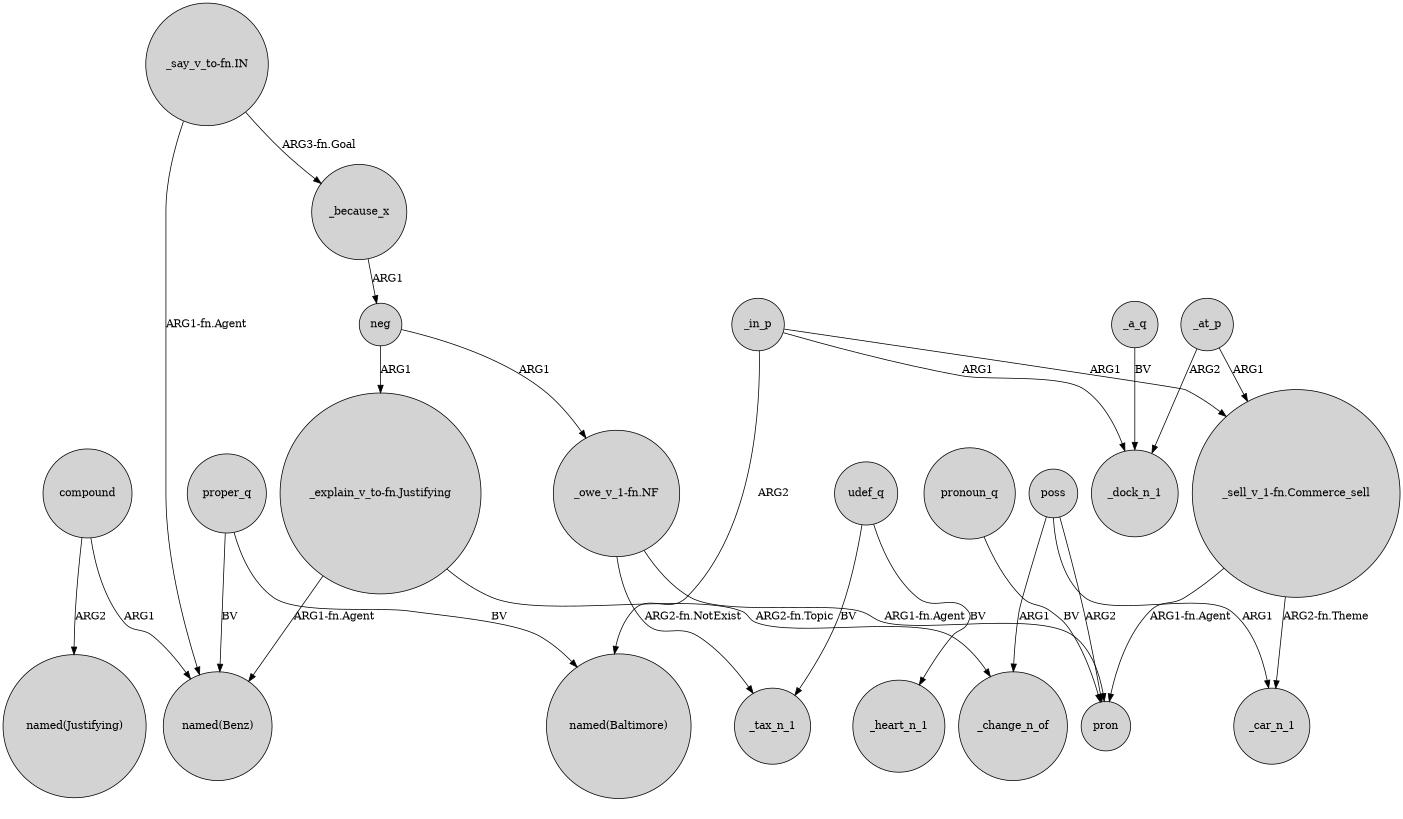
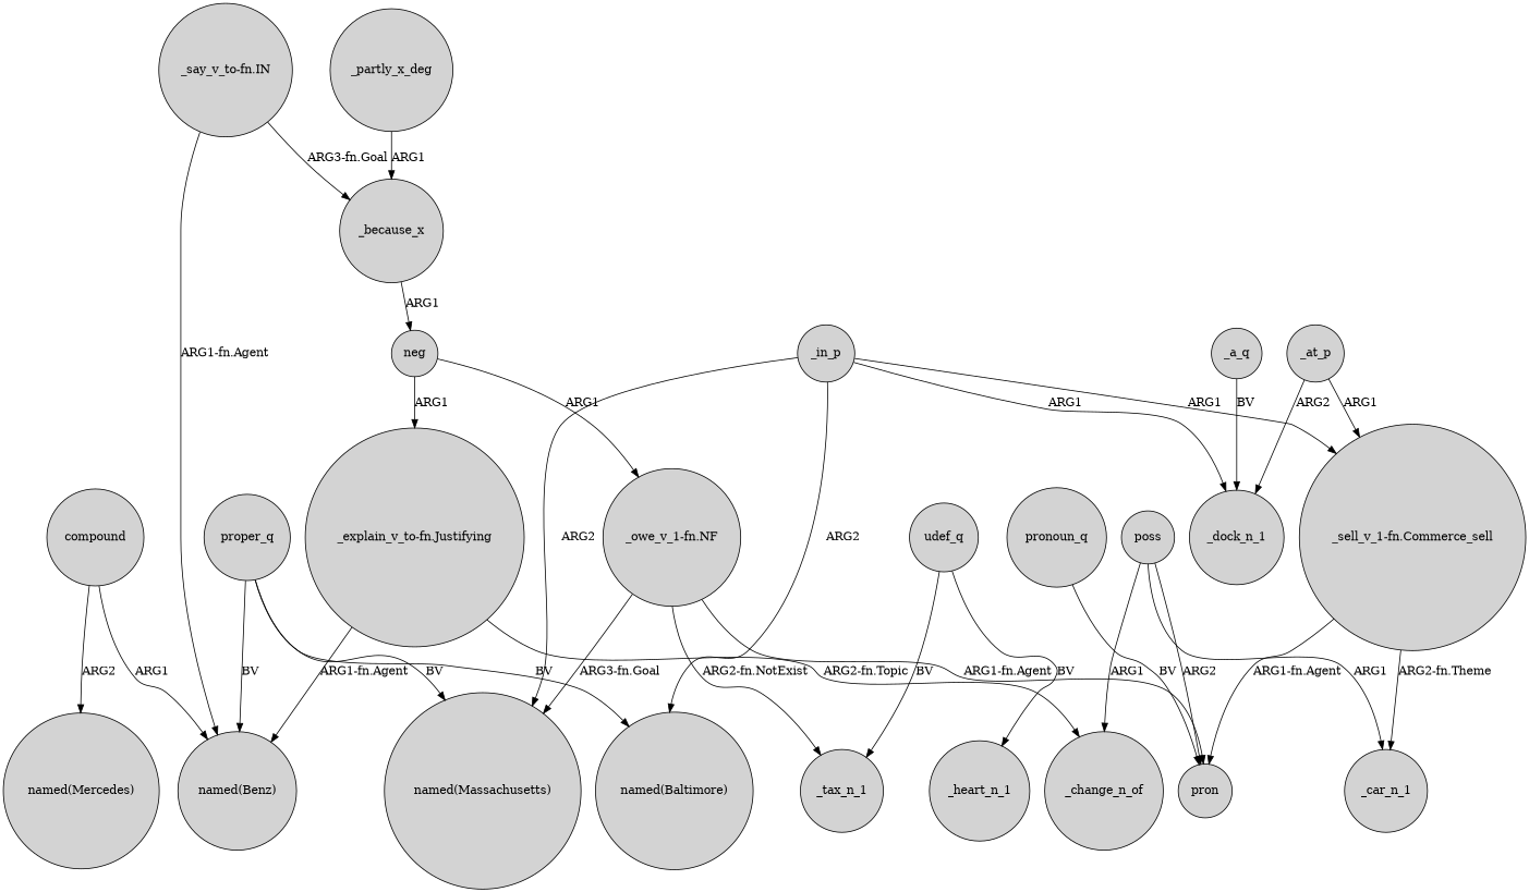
  digraph {
    node [shape=circle style=filled]
    proper_q
    "named(Benz)"
+   "named(Massachusetts)"
    "named(Baltimore)"
    poss
    pron
    _car_n_1
    _change_n_of
    _a_q
    _dock_n_1
    neg
    "_owe_v_1-fn.NF"
    "_explain_v_to-fn.Justifying"
    _tax_n_1
    _in_p
    "_sell_v_1-fn.Commerce_sell"
    compound
-   "named(Mercedes)" [label="named(Justifying)"]
+   "named(Mercedes)"
    "_say_v_to-fn.IN"
    _because_x
    udef_q
    _heart_n_1
    pronoun_q
    _at_p
+   _partly_x_deg
    proper_q -> "named(Benz)" [label=BV]
+   proper_q -> "named(Massachusetts)" [label=BV]
    proper_q -> "named(Baltimore)" [label=BV]
    poss -> pron [label=ARG2]
    poss -> _car_n_1 [label=ARG1]
    poss -> _change_n_of [label=ARG1]
    _a_q -> _dock_n_1 [label=BV]
    neg -> "_owe_v_1-fn.NF" [label=ARG1]
    neg -> "_explain_v_to-fn.Justifying" [label=ARG1]
+   "_owe_v_1-fn.NF" -> "named(Massachusetts)" [label="ARG3-fn.Goal"]
    "_owe_v_1-fn.NF" -> pron [label="ARG1-fn.Agent"]
    "_owe_v_1-fn.NF" -> _tax_n_1 [label="ARG2-fn.NotExist"]
    "_explain_v_to-fn.Justifying" -> "named(Benz)" [label="ARG1-fn.Agent"]
    "_explain_v_to-fn.Justifying" -> _change_n_of [label="ARG2-fn.Topic"]
+   _in_p -> "named(Massachusetts)" [label=ARG2]
    _in_p -> "named(Baltimore)" [label=ARG2]
    _in_p -> _dock_n_1 [label=ARG1]
    _in_p -> "_sell_v_1-fn.Commerce_sell" [label=ARG1]
    "_sell_v_1-fn.Commerce_sell" -> pron [label="ARG1-fn.Agent"]
    "_sell_v_1-fn.Commerce_sell" -> _car_n_1 [label="ARG2-fn.Theme"]
    compound -> "named(Benz)" [label=ARG1]
    compound -> "named(Mercedes)" [label=ARG2]
    "_say_v_to-fn.IN" -> "named(Benz)" [label="ARG1-fn.Agent"]
    "_say_v_to-fn.IN" -> _because_x [label="ARG3-fn.Goal"]
    _because_x -> neg [label=ARG1]
    udef_q -> _tax_n_1 [label=BV]
    udef_q -> _heart_n_1 [label=BV]
    pronoun_q -> pron [label=BV]
    _at_p -> _dock_n_1 [label=ARG2]
    _at_p -> "_sell_v_1-fn.Commerce_sell" [label=ARG1]
+   _partly_x_deg -> _because_x [label=ARG1]
  }
